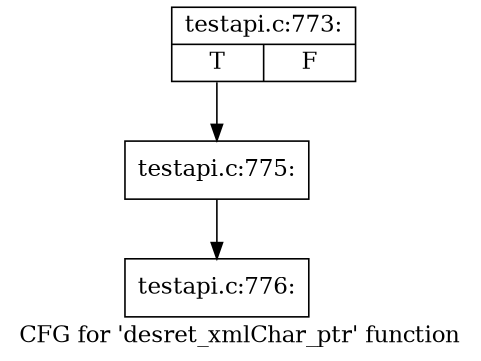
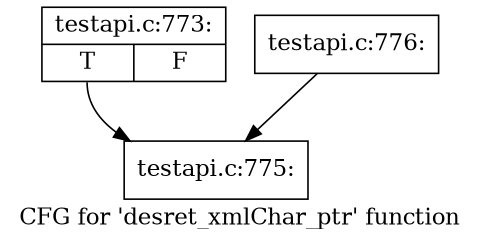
  digraph {
    label="CFG for 'desret_xmlChar_ptr' function"
    node [shape=record]
    n1 [label="{testapi.c:773:|{<s0>T|<s1>F}}"]
    n2 [label="{testapi.c:775:}"]
    n3 [label="{testapi.c:776:}"]
    n1 -> n2 [tailport=s0]
-   n2 -> n3
+   n3 -> n2
  }
